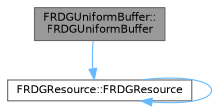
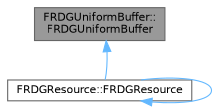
  digraph {
    rankdir=TB
    node [fontname=Helvetica fontsize=10 shape=box style=filled]
    edge [color=steelblue1 fontname=Helvetica fontsize=10 labelfontname=Helvetica labelfontsize=10 style=solid]
    n1 [color=gray40 fillcolor=grey60 fontcolor=black height=0.2 label="FRDGUniformBuffer::\lFRDGUniformBuffer" width=0.4]
    n2 [color=grey40 fillcolor=white height=0.2 label="FRDGResource::FRDGResource" width=0.4]
-   n1 -> n2
+   n2 -> n1
    n2 -> n2
  }
